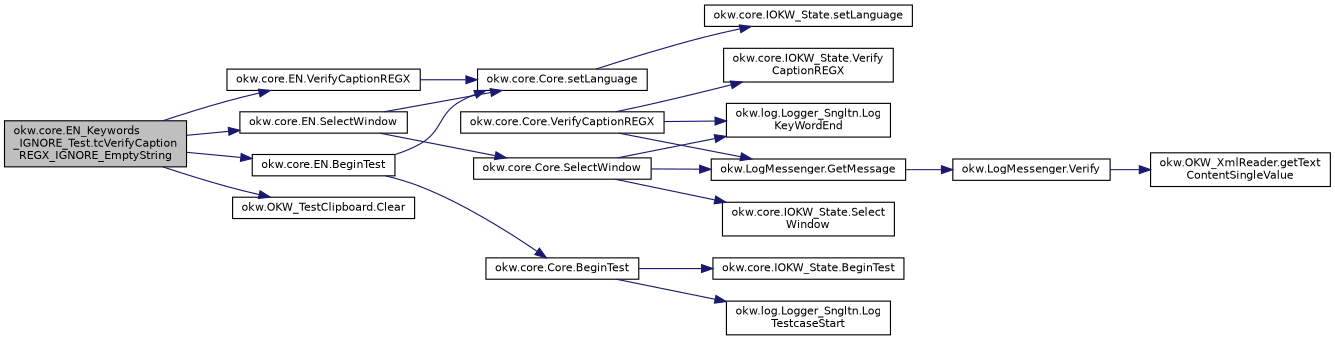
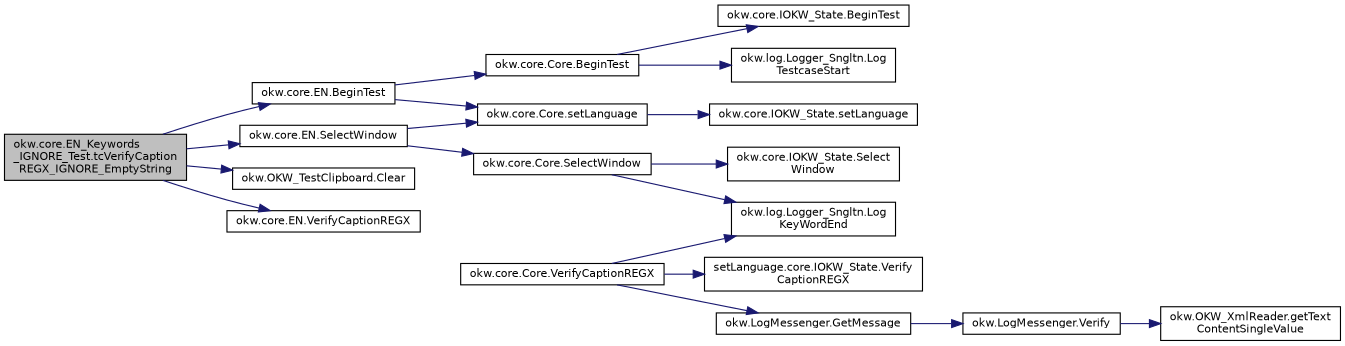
  digraph {
    rankdir=LR
    node [color=black fillcolor=white fontname=Helvetica fontsize=10 shape=record style=filled]
    edge [color=midnightblue fontname=Helvetica fontsize=10 labelfontname=Helvetica labelfontsize=10 style=solid]
    n1 [fillcolor=grey75 fontcolor=black height=0.2 label="okw.core.EN_Keywords\l_IGNORE_Test.tcVerifyCaption\lREGX_IGNORE_EmptyString" width=0.4]
    n2 [height=0.2 label="okw.core.EN.BeginTest" width=0.4]
    n3 [height=0.2 label="okw.core.EN.SelectWindow" width=0.4]
    n4 [height=0.2 label="okw.OKW_TestClipboard.Clear" width=0.4]
    n5 [height=0.2 label="okw.core.EN.VerifyCaptionREGX" width=0.4]
    n6 [height=0.2 label="okw.core.Core.setLanguage" width=0.4]
    n7 [height=0.2 label="okw.core.Core.BeginTest" width=0.4]
    n8 [height=0.2 label="okw.core.Core.SelectWindow" width=0.4]
    n9 [height=0.2 label="okw.core.IOKW_State.setLanguage" width=0.4]
    n10 [height=0.2 label="okw.log.Logger_Sngltn.Log\lTestcaseStart" width=0.4]
    n11 [height=0.2 label="okw.core.IOKW_State.BeginTest" width=0.4]
    n12 [height=0.2 label="okw.LogMessenger.GetMessage" width=0.4]
    n13 [height=0.2 label="okw.core.IOKW_State.Select\lWindow" width=0.4]
    n14 [height=0.2 label="okw.log.Logger_Sngltn.Log\lKeyWordEnd" width=0.4]
    n15 [height=0.2 label="okw.LogMessenger.Verify" width=0.4]
    n16 [height=0.2 label="okw.OKW_XmlReader.getText\lContentSingleValue" width=0.4]
    n17 [height=0.2 label="okw.core.Core.VerifyCaptionREGX" width=0.4]
-   n18 [height=0.2 label="okw.core.IOKW_State.Verify\lCaptionREGX" width=0.4]
+   n18 [height=0.2 label="setLanguage.core.IOKW_State.Verify\lCaptionREGX" width=0.4]
    n1 -> n2
    n1 -> n3
    n1 -> n4
    n1 -> n5
    n2 -> n6
    n2 -> n7
    n3 -> n6
    n3 -> n8
-   n5 -> n6
    n6 -> n9
    n7 -> n10
    n7 -> n11
-   n8 -> n12
    n8 -> n13
    n8 -> n14
    n12 -> n15
    n15 -> n16
    n17 -> n12
    n17 -> n14
    n17 -> n18
  }
